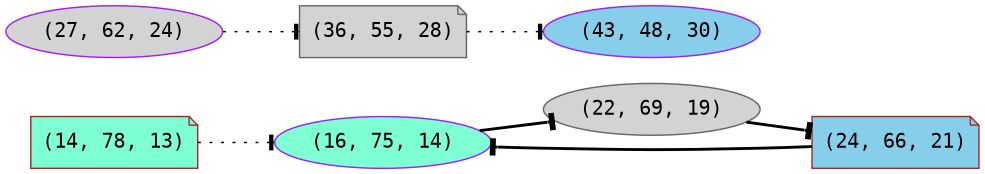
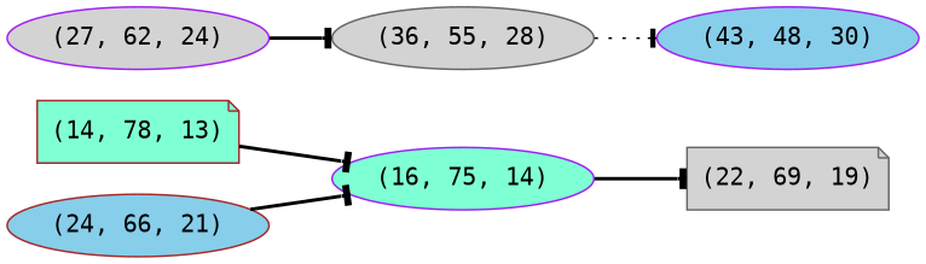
  digraph {
    fontname="DejaVu Sans Mono"
    rankdir=LR
    node [color=purple fillcolor=lightgrey fontname="DejaVu Sans Mono" shape=ellipse style=filled]
    edge [arrowhead=tee fontname="DejaVu Sans Mono" style=dotted]
    "(14, 78, 13)" [color=brown fillcolor=aquamarine shape=note]
    "(16, 75, 14)" [fillcolor=aquamarine]
-   "(22, 69, 19)" [color=gray40]
-   "(24, 66, 21)" [color=brown fillcolor=skyblue shape=note]
+   "(22, 69, 19)" [color=gray40 shape=note]
+   "(24, 66, 21)" [color=brown fillcolor=skyblue]
    "(27, 62, 24)"
-   "(36, 55, 28)" [color=gray40 shape=note]
+   "(36, 55, 28)" [color=gray40]
    "(43, 48, 30)" [fillcolor=skyblue]
-   "(14, 78, 13)" -> "(16, 75, 14)"
+   "(14, 78, 13)" -> "(16, 75, 14)" [style=bold]
    "(16, 75, 14)" -> "(22, 69, 19)" [style=bold]
-   "(22, 69, 19)" -> "(24, 66, 21)" [style=bold]
    "(24, 66, 21)" -> "(16, 75, 14)" [style=bold]
-   "(27, 62, 24)" -> "(36, 55, 28)"
+   "(27, 62, 24)" -> "(36, 55, 28)" [style=bold]
    "(36, 55, 28)" -> "(43, 48, 30)"
  }
